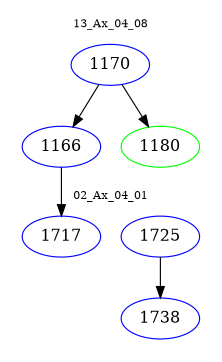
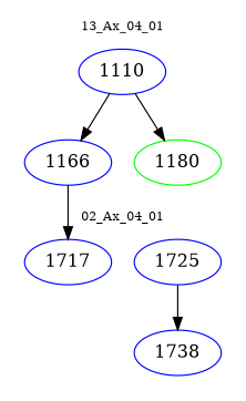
  digraph {
    node [color=blue]
    edge [color=black]
    n1 [label=1725]
    n2 [label=1717]
    n3 [label=1738]
-   n4 [label=1170]
+   n4 [label=1110]
    n5 [label=1166]
    n6 [color=green label=1180]
    subgraph cluster_1 {
      color=white
      fontsize=10
      label="02_Ax_04_01"
      n1
      n2
      n3
    }
    subgraph cluster_2 {
      color=white
      fontsize=10
-     label="13_Ax_04_08"
+     label="13_Ax_04_01"
      n4
      n5
      n6
    }
    n1 -> n3
    n4 -> n5
    n4 -> n6
    n5 -> n2
  }
